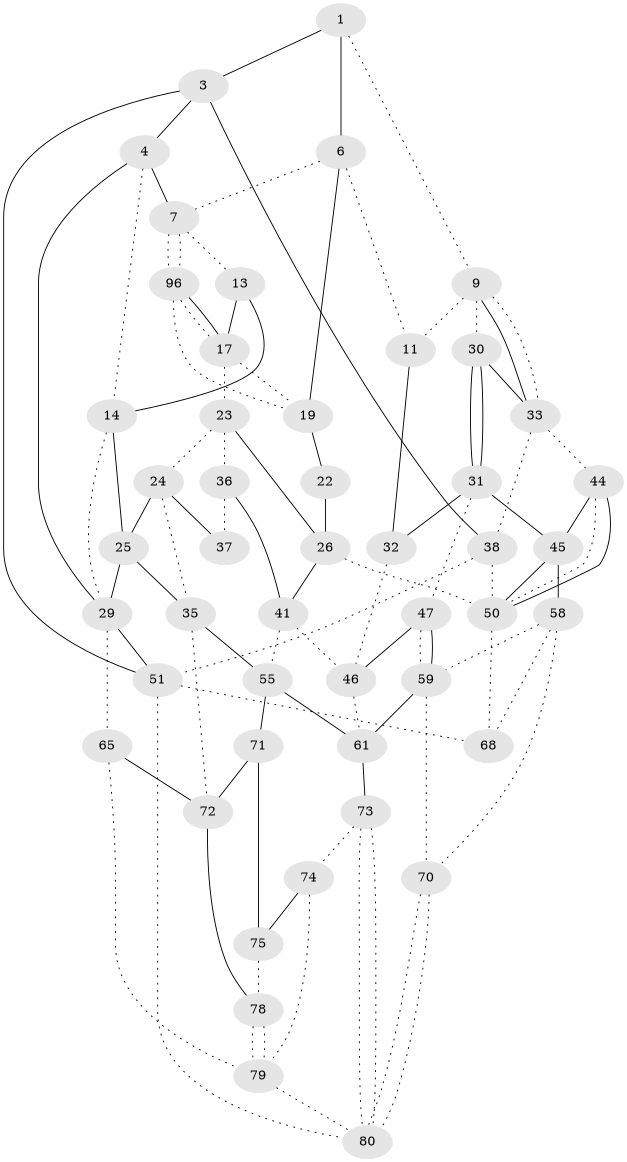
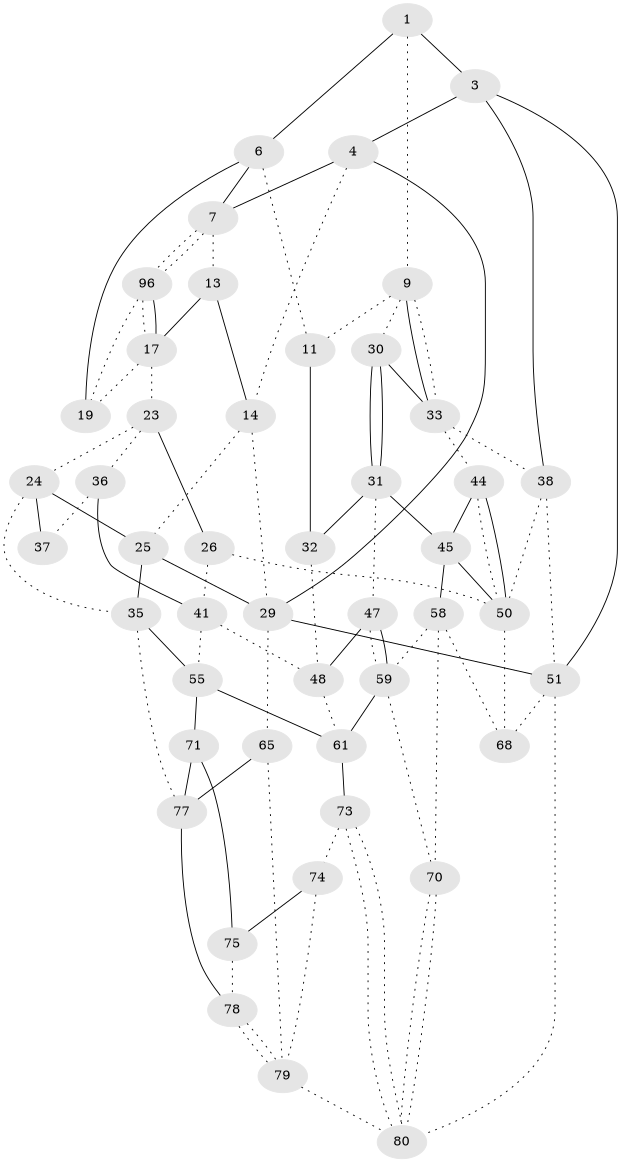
  graph {
    node [color=gray90 style=filled]
    edge [style=dotted]
    1 [super="+2"]
    3
    6 [super="+12"]
    9 [super="+10"]
    4 [super="+5"]
    38 [super="+49"]
    51 [super="+52"]
    7 [super="+8"]
    11 [super="+21"]
    19 [super="+20"]
    30
    33 [super="+39"]
    14 [super="+15"]
    29 [super="+67"]
    50 [super="+60"]
    68
    80 [super="+83"]
    13
    n19 [label=96]
    25 [super="+28"]
    65 [super="+66"]
    32 [super="+43"]
-   22
    17 [super="+18"]
    31 [super="+46"]
    44
    26 [super="+40"]
-   48 [super="+53" label=46]
+   48 [super="+53"]
    23 [super="+27"]
    35 [super="+56"]
    24 [super="+34"]
    36 [super="+42"]
    41 [super="+54"]
    37
    55 [super="+62"]
-   72 [super="+77"]
+   72 [super="+77" label=77]
    79 [super="+84"]
    45 [super="+57"]
    47
    58 [super="+69"]
    59 [super="+63"]
    61 [super="+64"]
    71 [super="+76"]
    70
    73
    75 [super="+81"]
    74 [super="+82"]
    78
    1 -- 3 [style=solid]
    1 -- 6 [style=solid]
    1 -- 9
    3 -- 4 [style=solid]
    3 -- 38 [style=solid]
    3 -- 51 [style=solid]
-   6 -- 7
+   6 -- 7 [style=solid]
    6 -- 11
    6 -- 19 [style=solid]
    9 -- 11
    9 -- 30
    9 -- 33 [style=solid]
    9 -- 33
    4 -- 7 [style=solid]
    4 -- 14
    4 -- 29 [style=solid]
    38 -- 51
    38 -- 50
    51 -- 68
    51 -- 80
    7 -- 13
    7 -- n19
    7 -- n19
    11 -- 32 [style=solid]
-   19 -- 22 [style=solid]
    30 -- 33 [style=solid]
    30 -- 31 [style=solid]
    30 -- 31 [style=solid]
    33 -- 38
    33 -- 44
    14 -- 29
-   14 -- 25 [style=solid]
+   14 -- 25
    29 -- 51 [style=solid]
    29 -- 65
    50 -- 68
    13 -- 14 [style=solid]
    13 -- 17 [style=solid]
    n19 -- 19
    n19 -- 17
    n19 -- 17 [style=solid]
    25 -- 29 [style=solid]
    25 -- 35 [style=solid]
    65 -- 72 [style=solid]
    65 -- 79
    32 -- 48
-   22 -- 26 [style=solid]
    17 -- 19
    17 -- 23
    31 -- 32 [style=solid]
    31 -- 45 [style=solid]
    31 -- 47
    44 -- 50
    44 -- 50 [style=solid]
    44 -- 45 [style=solid]
    26 -- 50
-   26 -- 41 [style=solid]
+   26 -- 41
    48 -- 61
    23 -- 26 [style=solid]
    23 -- 24
    23 -- 36
    35 -- 55 [style=solid]
    35 -- 72
    24 -- 25 [style=solid]
    24 -- 35
    24 -- 37 [style=solid]
    36 -- 41 [style=solid]
    36 -- 37 [weight=2]
    41 -- 48
    41 -- 55
    55 -- 61 [style=solid]
    55 -- 71 [style=solid]
    72 -- 78 [style=solid]
    79 -- 80
    45 -- 50 [style=solid]
    45 -- 58 [style=solid]
    47 -- 48 [style=solid]
    47 -- 59
    47 -- 59 [style=solid]
    58 -- 68
    58 -- 59
    58 -- 70
    59 -- 61 [style=solid]
    59 -- 70
    61 -- 73 [style=solid]
    71 -- 72 [style=solid weight=2]
    71 -- 75 [style=solid]
    70 -- 80
    70 -- 80
    73 -- 80
    73 -- 80
    73 -- 74
    75 -- 78
    74 -- 79
    74 -- 75 [style=solid weight=2]
    78 -- 79
    78 -- 79
  }
